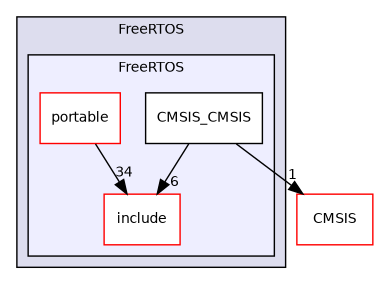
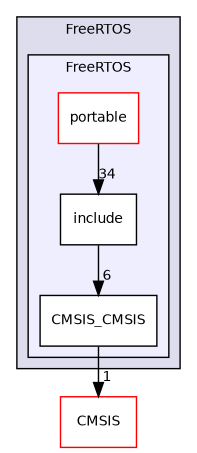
  digraph {
    compound=true
    node [color=black fillcolor=white fontname=Helvetica fontsize=10 shape=box style=filled]
    edge [labeldistance=1.5 labelfontname=Helvetica labelfontsize=10]
    n1 [label=CMSIS_CMSIS]
-   n2 [color=red label=include]
+   n2 [label=include]
    n3 [color=red label=portable]
    n4 [color=red label=CMSIS]
    subgraph cluster_1 {
      bgcolor="#ddddee"
      fontname=Helvetica
      fontsize=10
      label=FreeRTOS
      pencolor=black
      subgraph cluster_2 {
        bgcolor="#eeeeff"
        fontname=Helvetica
        fontsize=10
        label=FreeRTOS
        pencolor=black
        n1
        n2
        n3
      }
    }
-   n1 -> n2 [headlabel=6]
+   n2 -> n1 [headlabel=6]
    n1 -> n4 [headlabel=1]
    n3 -> n2 [headlabel=34]
  }
